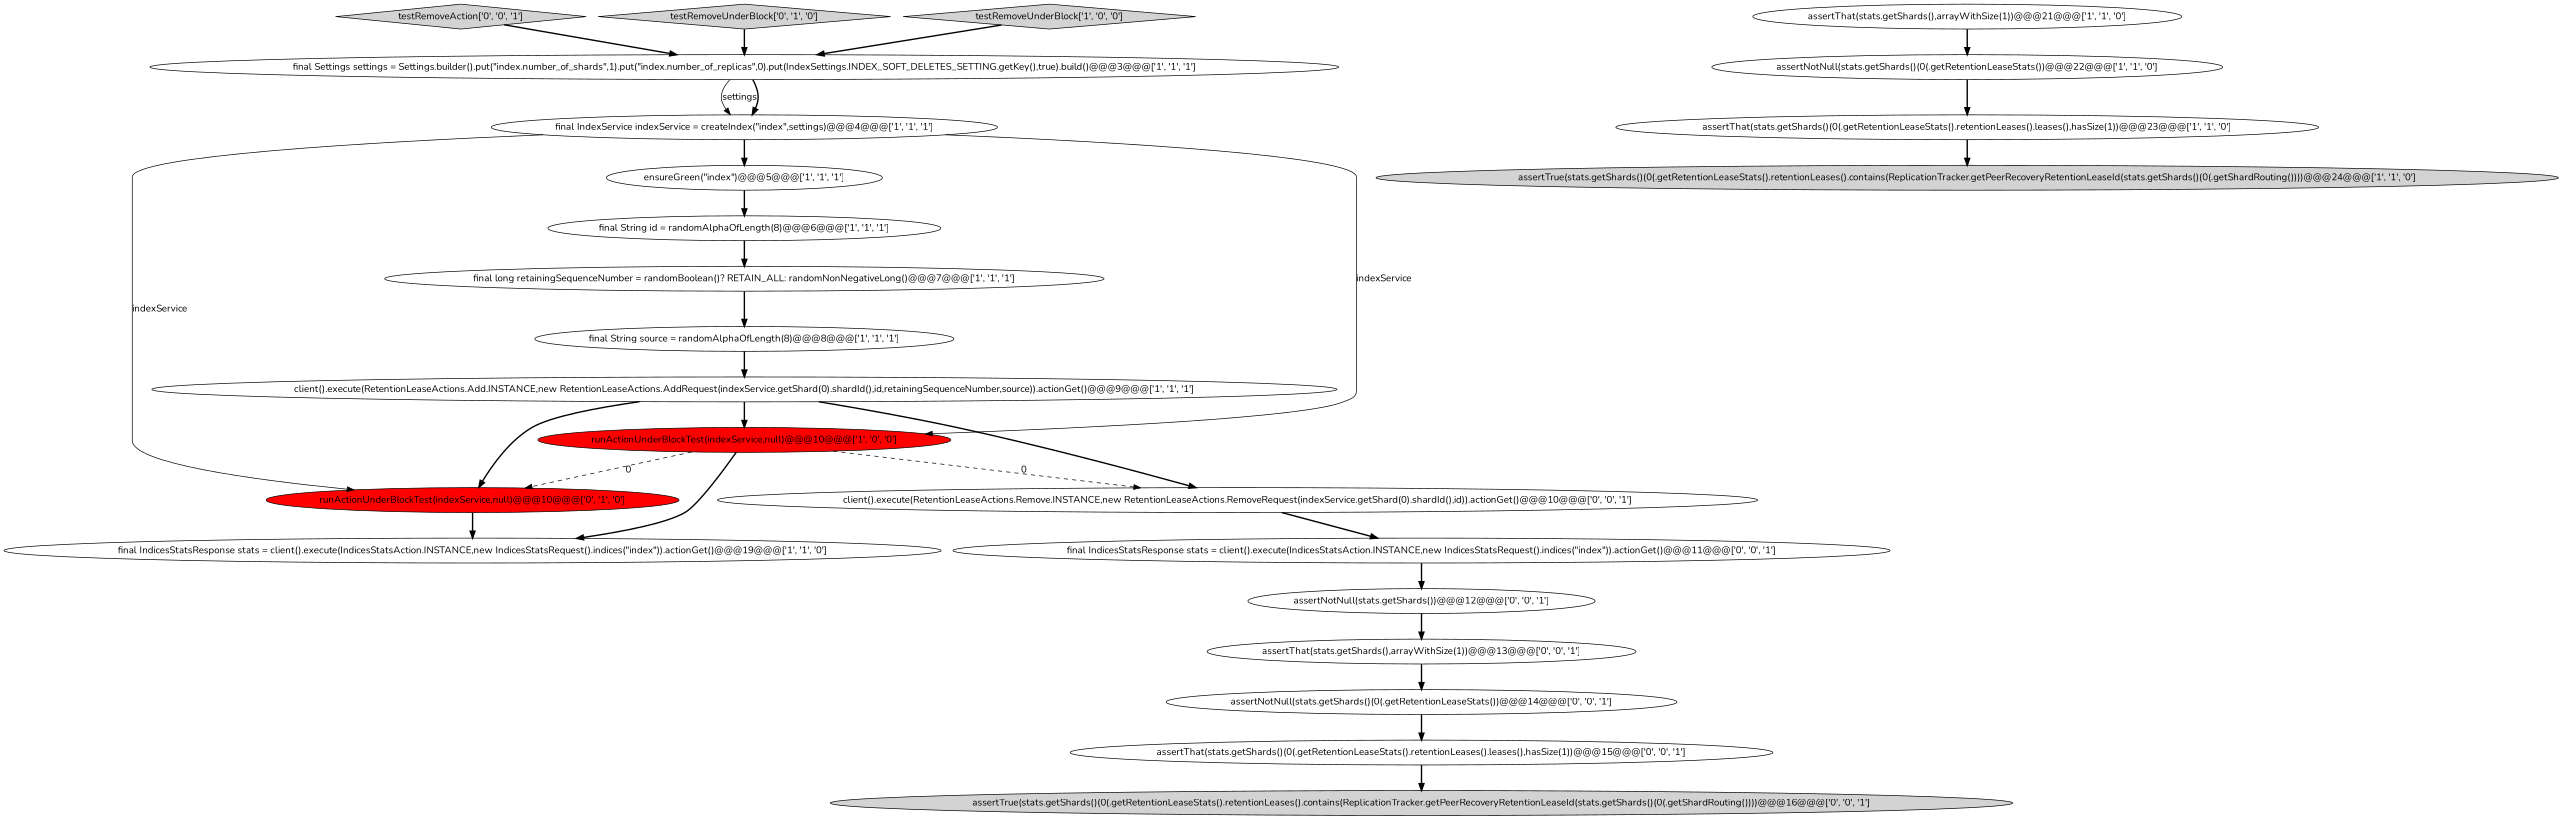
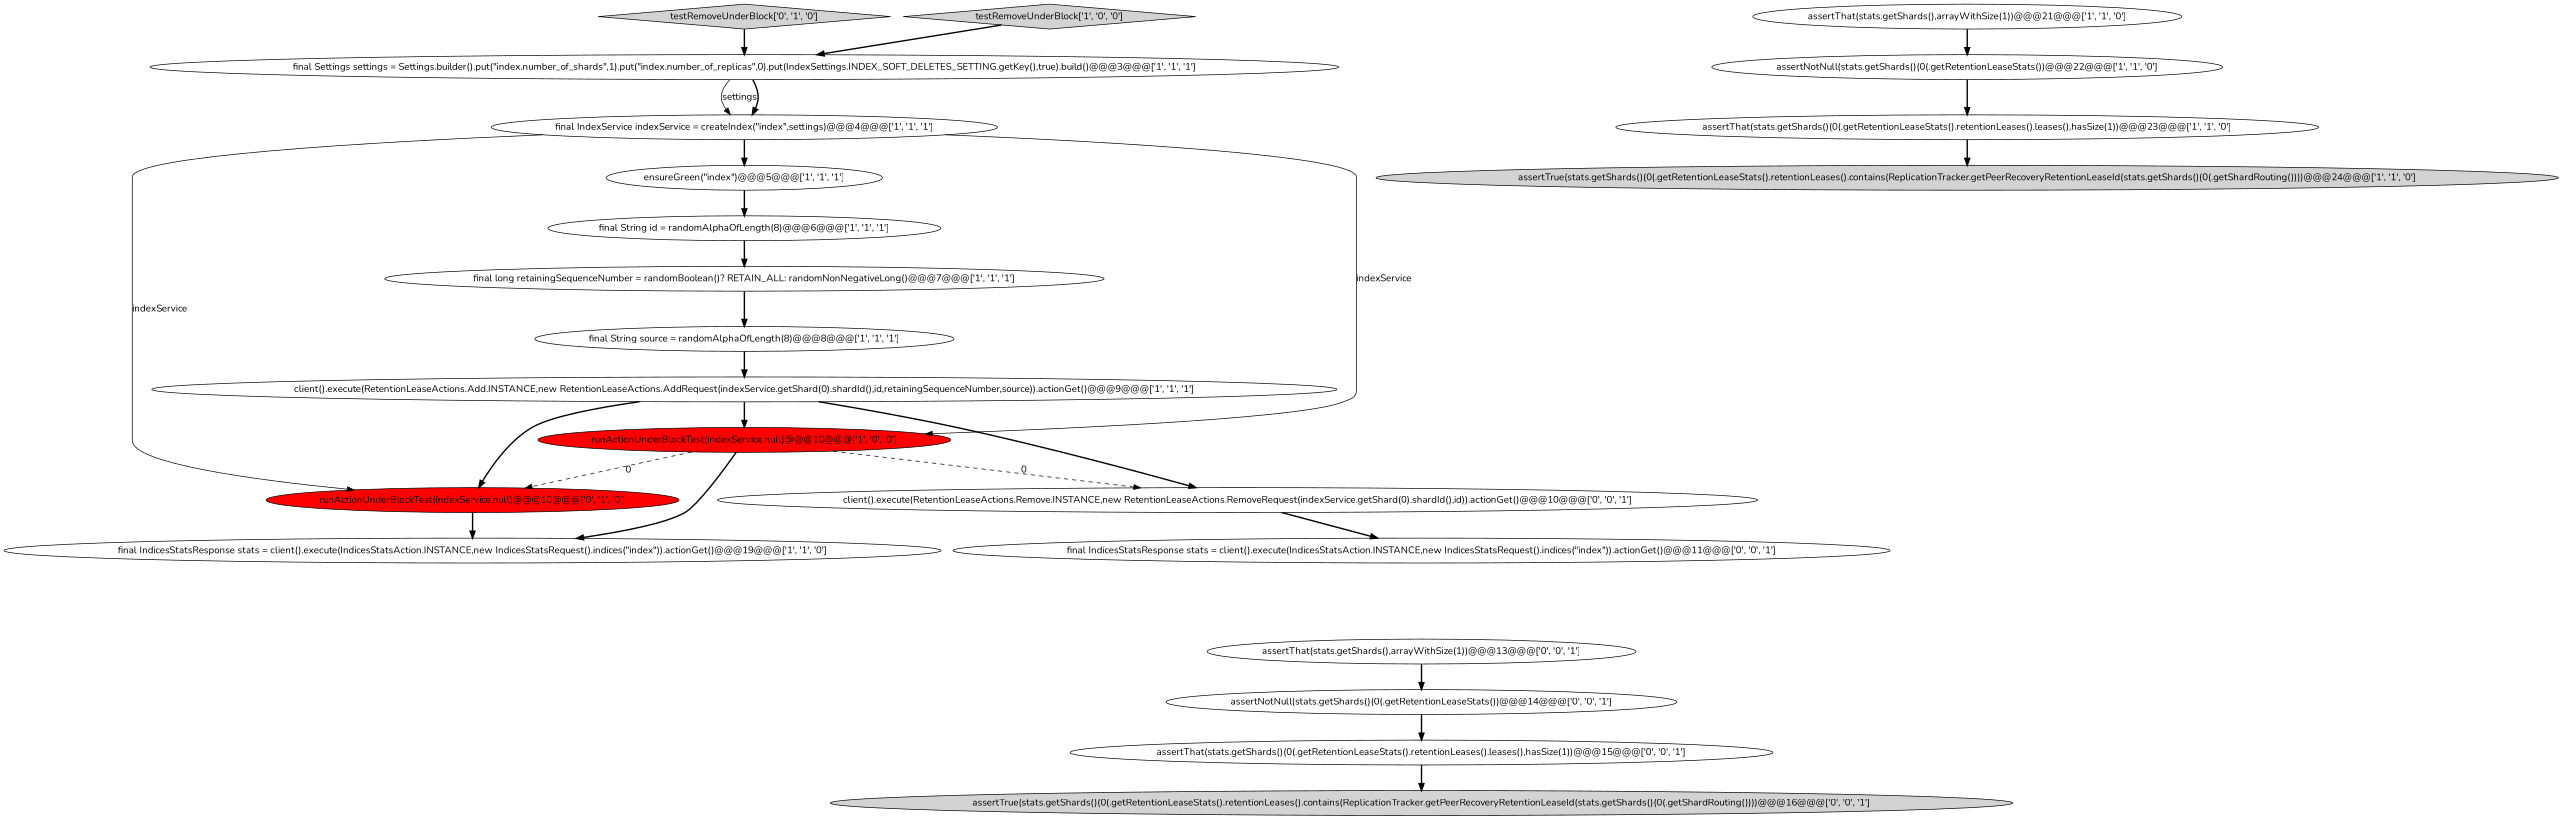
  digraph {
    fontname=Nunito
    node [fillcolor=white fontname=Nunito shape=ellipse style=filled]
    edge [fontname=Nunito style=bold]
    n1 [fillcolor=red label="runActionUnderBlockTest(indexService,null)@@@10@@@['1', '0', '0']"]
    n2 [label="final IndicesStatsResponse stats = client().execute(IndicesStatsAction.INSTANCE,new IndicesStatsRequest().indices(\"index\")).actionGet()@@@19@@@['1', '1', '0']"]
    n3 [fillcolor=red label="runActionUnderBlockTest(indexService,null)@@@10@@@['0', '1', '0']"]
    n4 [label="client().execute(RetentionLeaseActions.Remove.INSTANCE,new RetentionLeaseActions.RemoveRequest(indexService.getShard(0).shardId(),id)).actionGet()@@@10@@@['0', '0', '1']"]
    n5 [label="final IndicesStatsResponse stats = client().execute(IndicesStatsAction.INSTANCE,new IndicesStatsRequest().indices(\"index\")).actionGet()@@@11@@@['0', '0', '1']"]
    n6 [fillcolor=lightgray label="assertTrue(stats.getShards()(0(.getRetentionLeaseStats().retentionLeases().contains(ReplicationTracker.getPeerRecoveryRetentionLeaseId(stats.getShards()(0(.getShardRouting())))@@@16@@@['0', '0', '1']"]
    n7 [label="assertNotNull(stats.getShards()(0(.getRetentionLeaseStats())@@@14@@@['0', '0', '1']"]
    n8 [label="assertThat(stats.getShards()(0(.getRetentionLeaseStats().retentionLeases().leases(),hasSize(1))@@@15@@@['0', '0', '1']"]
-   n9 [fillcolor=lightgray label="testRemoveAction['0', '0', '1']" shape=diamond]
    n10 [label="final Settings settings = Settings.builder().put(\"index.number_of_shards\",1).put(\"index.number_of_replicas\",0).put(IndexSettings.INDEX_SOFT_DELETES_SETTING.getKey(),true).build()@@@3@@@['1', '1', '1']"]
    n11 [label="final IndexService indexService = createIndex(\"index\",settings)@@@4@@@['1', '1', '1']"]
    n12 [label="assertThat(stats.getShards(),arrayWithSize(1))@@@21@@@['1', '1', '0']"]
    n13 [label="assertNotNull(stats.getShards()(0(.getRetentionLeaseStats())@@@22@@@['1', '1', '0']"]
    n14 [label="ensureGreen(\"index\")@@@5@@@['1', '1', '1']"]
    n15 [label="final String id = randomAlphaOfLength(8)@@@6@@@['1', '1', '1']"]
    n16 [label="final long retainingSequenceNumber = randomBoolean()? RETAIN_ALL: randomNonNegativeLong()@@@7@@@['1', '1', '1']"]
    n17 [label="assertThat(stats.getShards(),arrayWithSize(1))@@@13@@@['0', '0', '1']"]
    n18 [label="final String source = randomAlphaOfLength(8)@@@8@@@['1', '1', '1']"]
    n19 [label="client().execute(RetentionLeaseActions.Add.INSTANCE,new RetentionLeaseActions.AddRequest(indexService.getShard(0).shardId(),id,retainingSequenceNumber,source)).actionGet()@@@9@@@['1', '1', '1']"]
    n20 [fillcolor=lightgray label="testRemoveUnderBlock['0', '1', '0']" shape=diamond]
    n21 [fillcolor=lightgray label="assertTrue(stats.getShards()(0(.getRetentionLeaseStats().retentionLeases().contains(ReplicationTracker.getPeerRecoveryRetentionLeaseId(stats.getShards()(0(.getShardRouting())))@@@24@@@['1', '1', '0']"]
    n22 [fillcolor=lightgray label="testRemoveUnderBlock['1', '0', '0']" shape=diamond]
    n23 [label="assertThat(stats.getShards()(0(.getRetentionLeaseStats().retentionLeases().leases(),hasSize(1))@@@23@@@['1', '1', '0']"]
-   n24 [label="assertNotNull(stats.getShards())@@@12@@@['0', '0', '1']"]
    n1 -> n2
    n1 -> n3 [label=0 style=dashed]
    n1 -> n4 [label=0 style=dashed]
    n3 -> n2
    n4 -> n5
-   n5 -> n24
    n7 -> n8
    n8 -> n6
-   n9 -> n10
    n10 -> n11 [label=settings style=solid]
    n10 -> n11
    n11 -> n1 [label=indexService style=solid]
    n11 -> n3 [label=indexService style=solid]
    n11 -> n14
    n12 -> n13
    n13 -> n23
    n14 -> n15
    n15 -> n16
    n16 -> n18
    n17 -> n7
    n18 -> n19
    n19 -> n1
    n19 -> n3
    n19 -> n4
    n20 -> n10
    n22 -> n10
    n23 -> n21
-   n24 -> n17
  }
